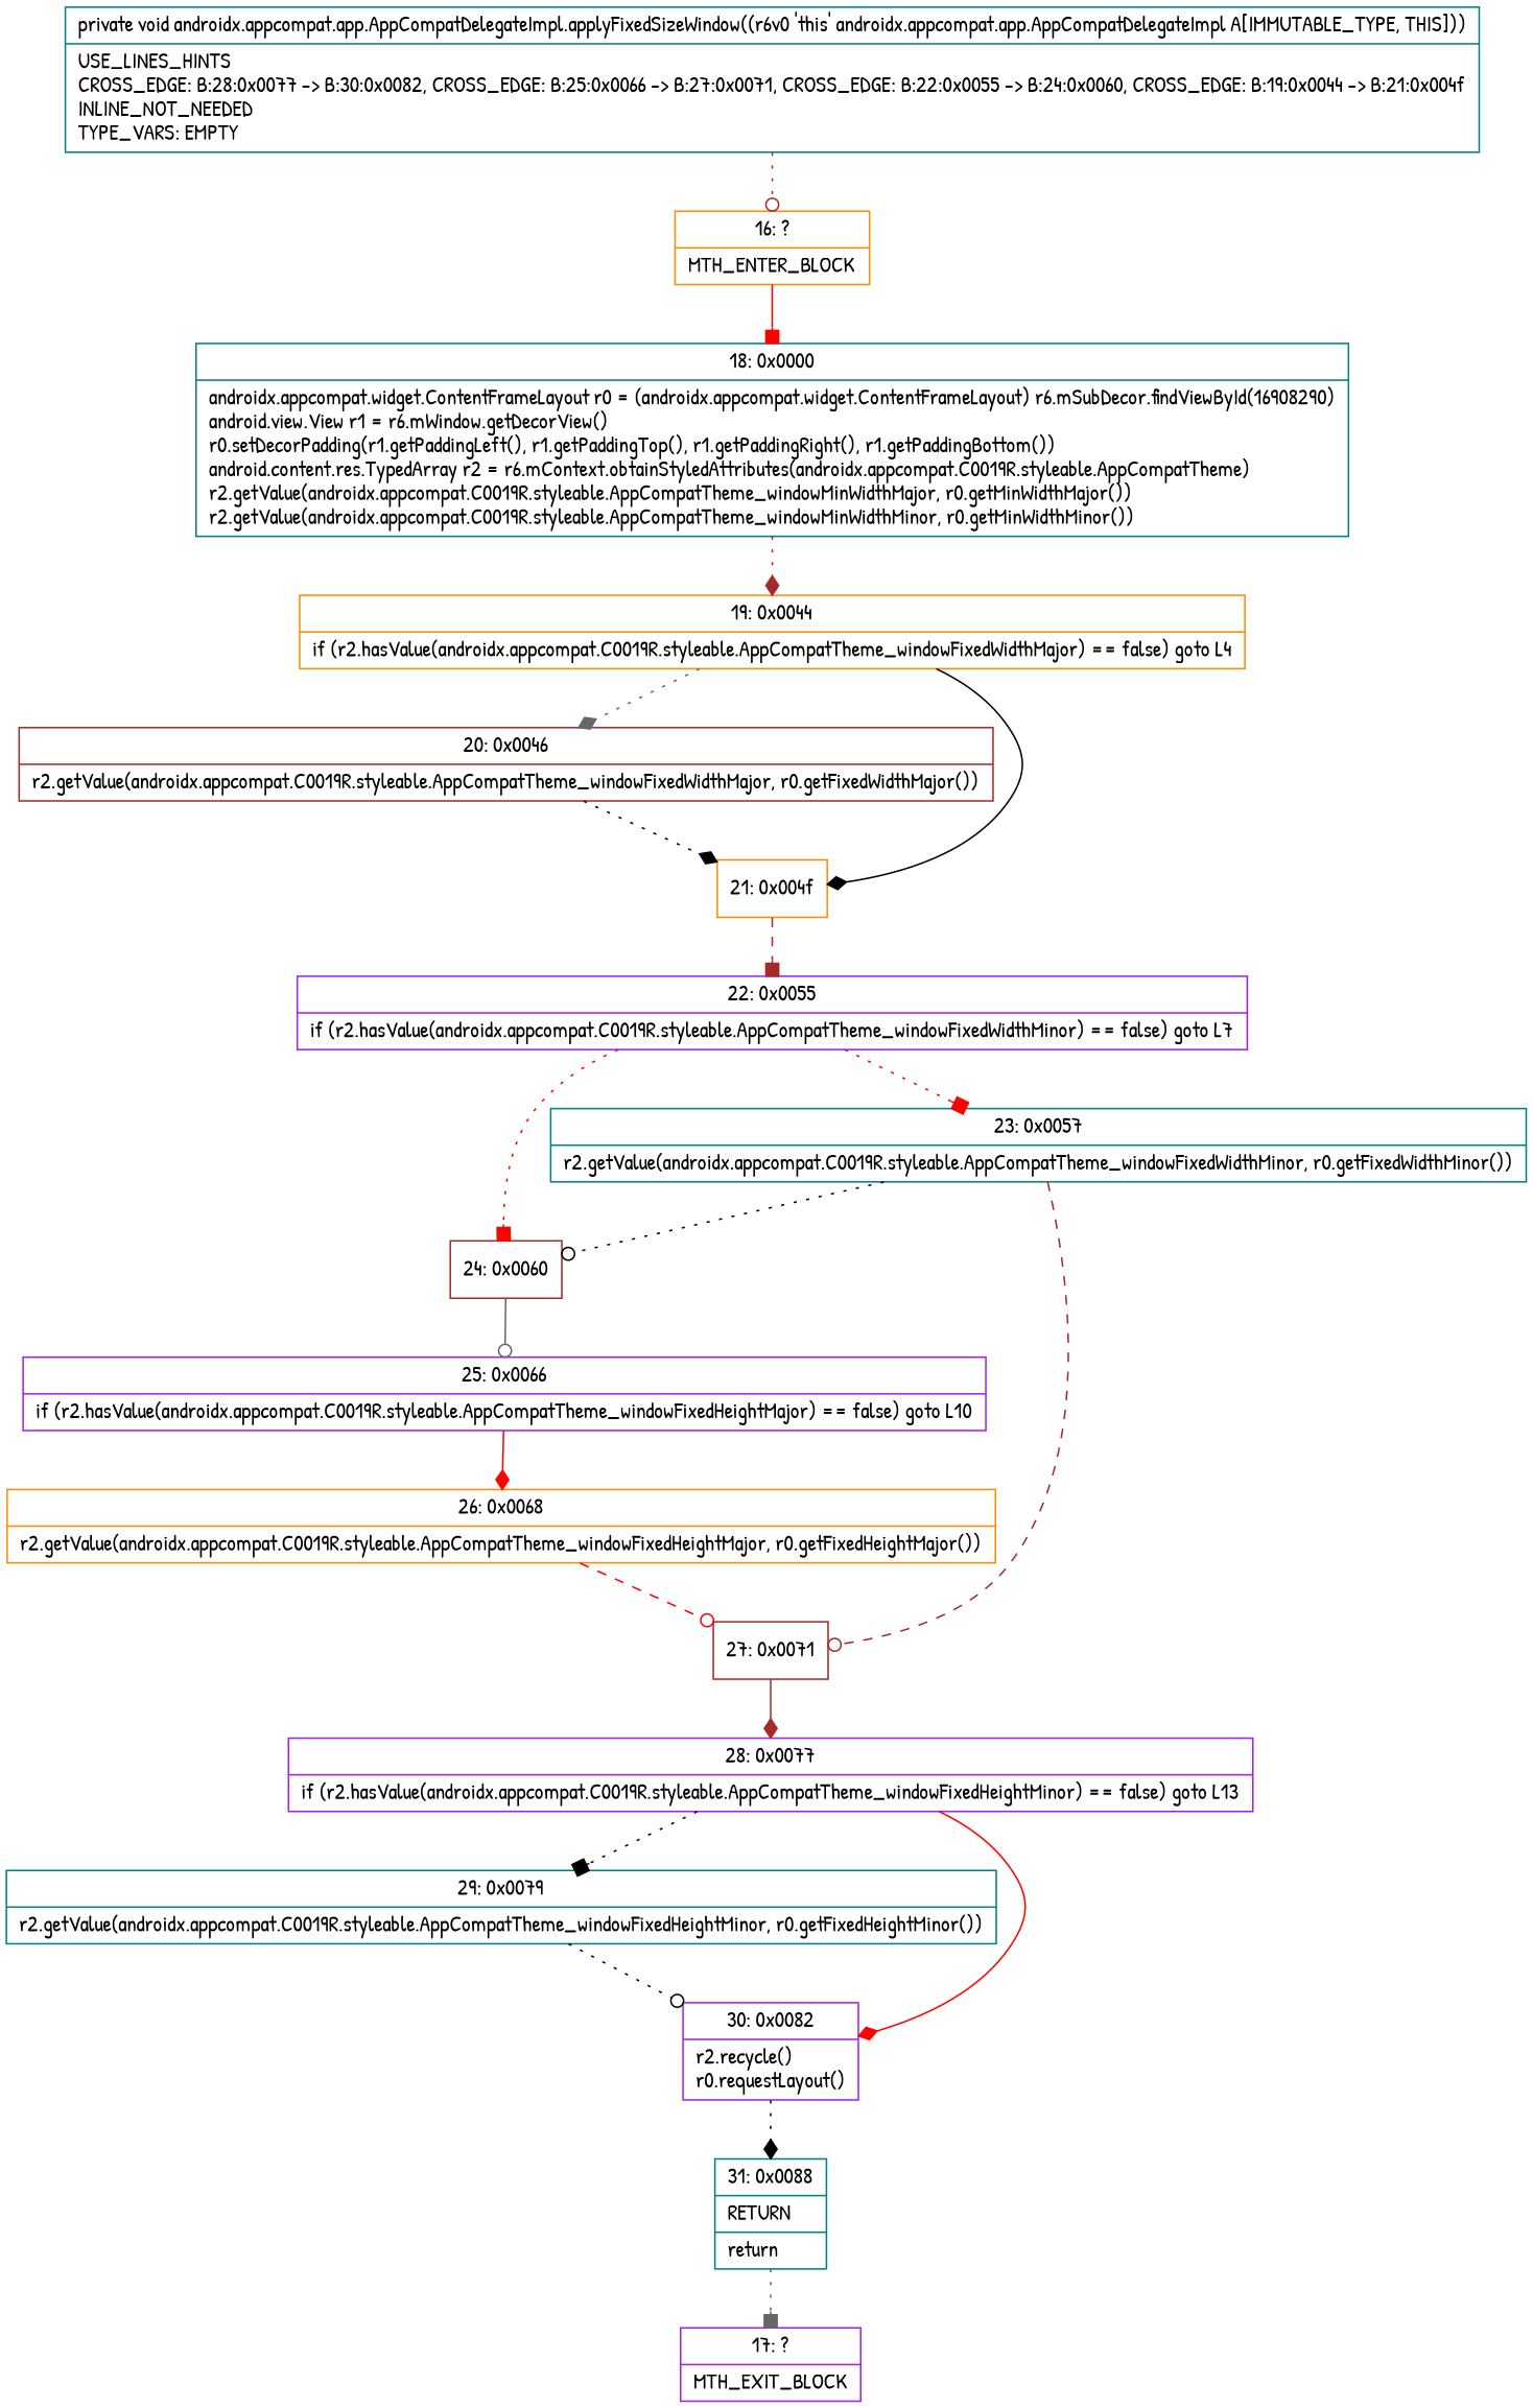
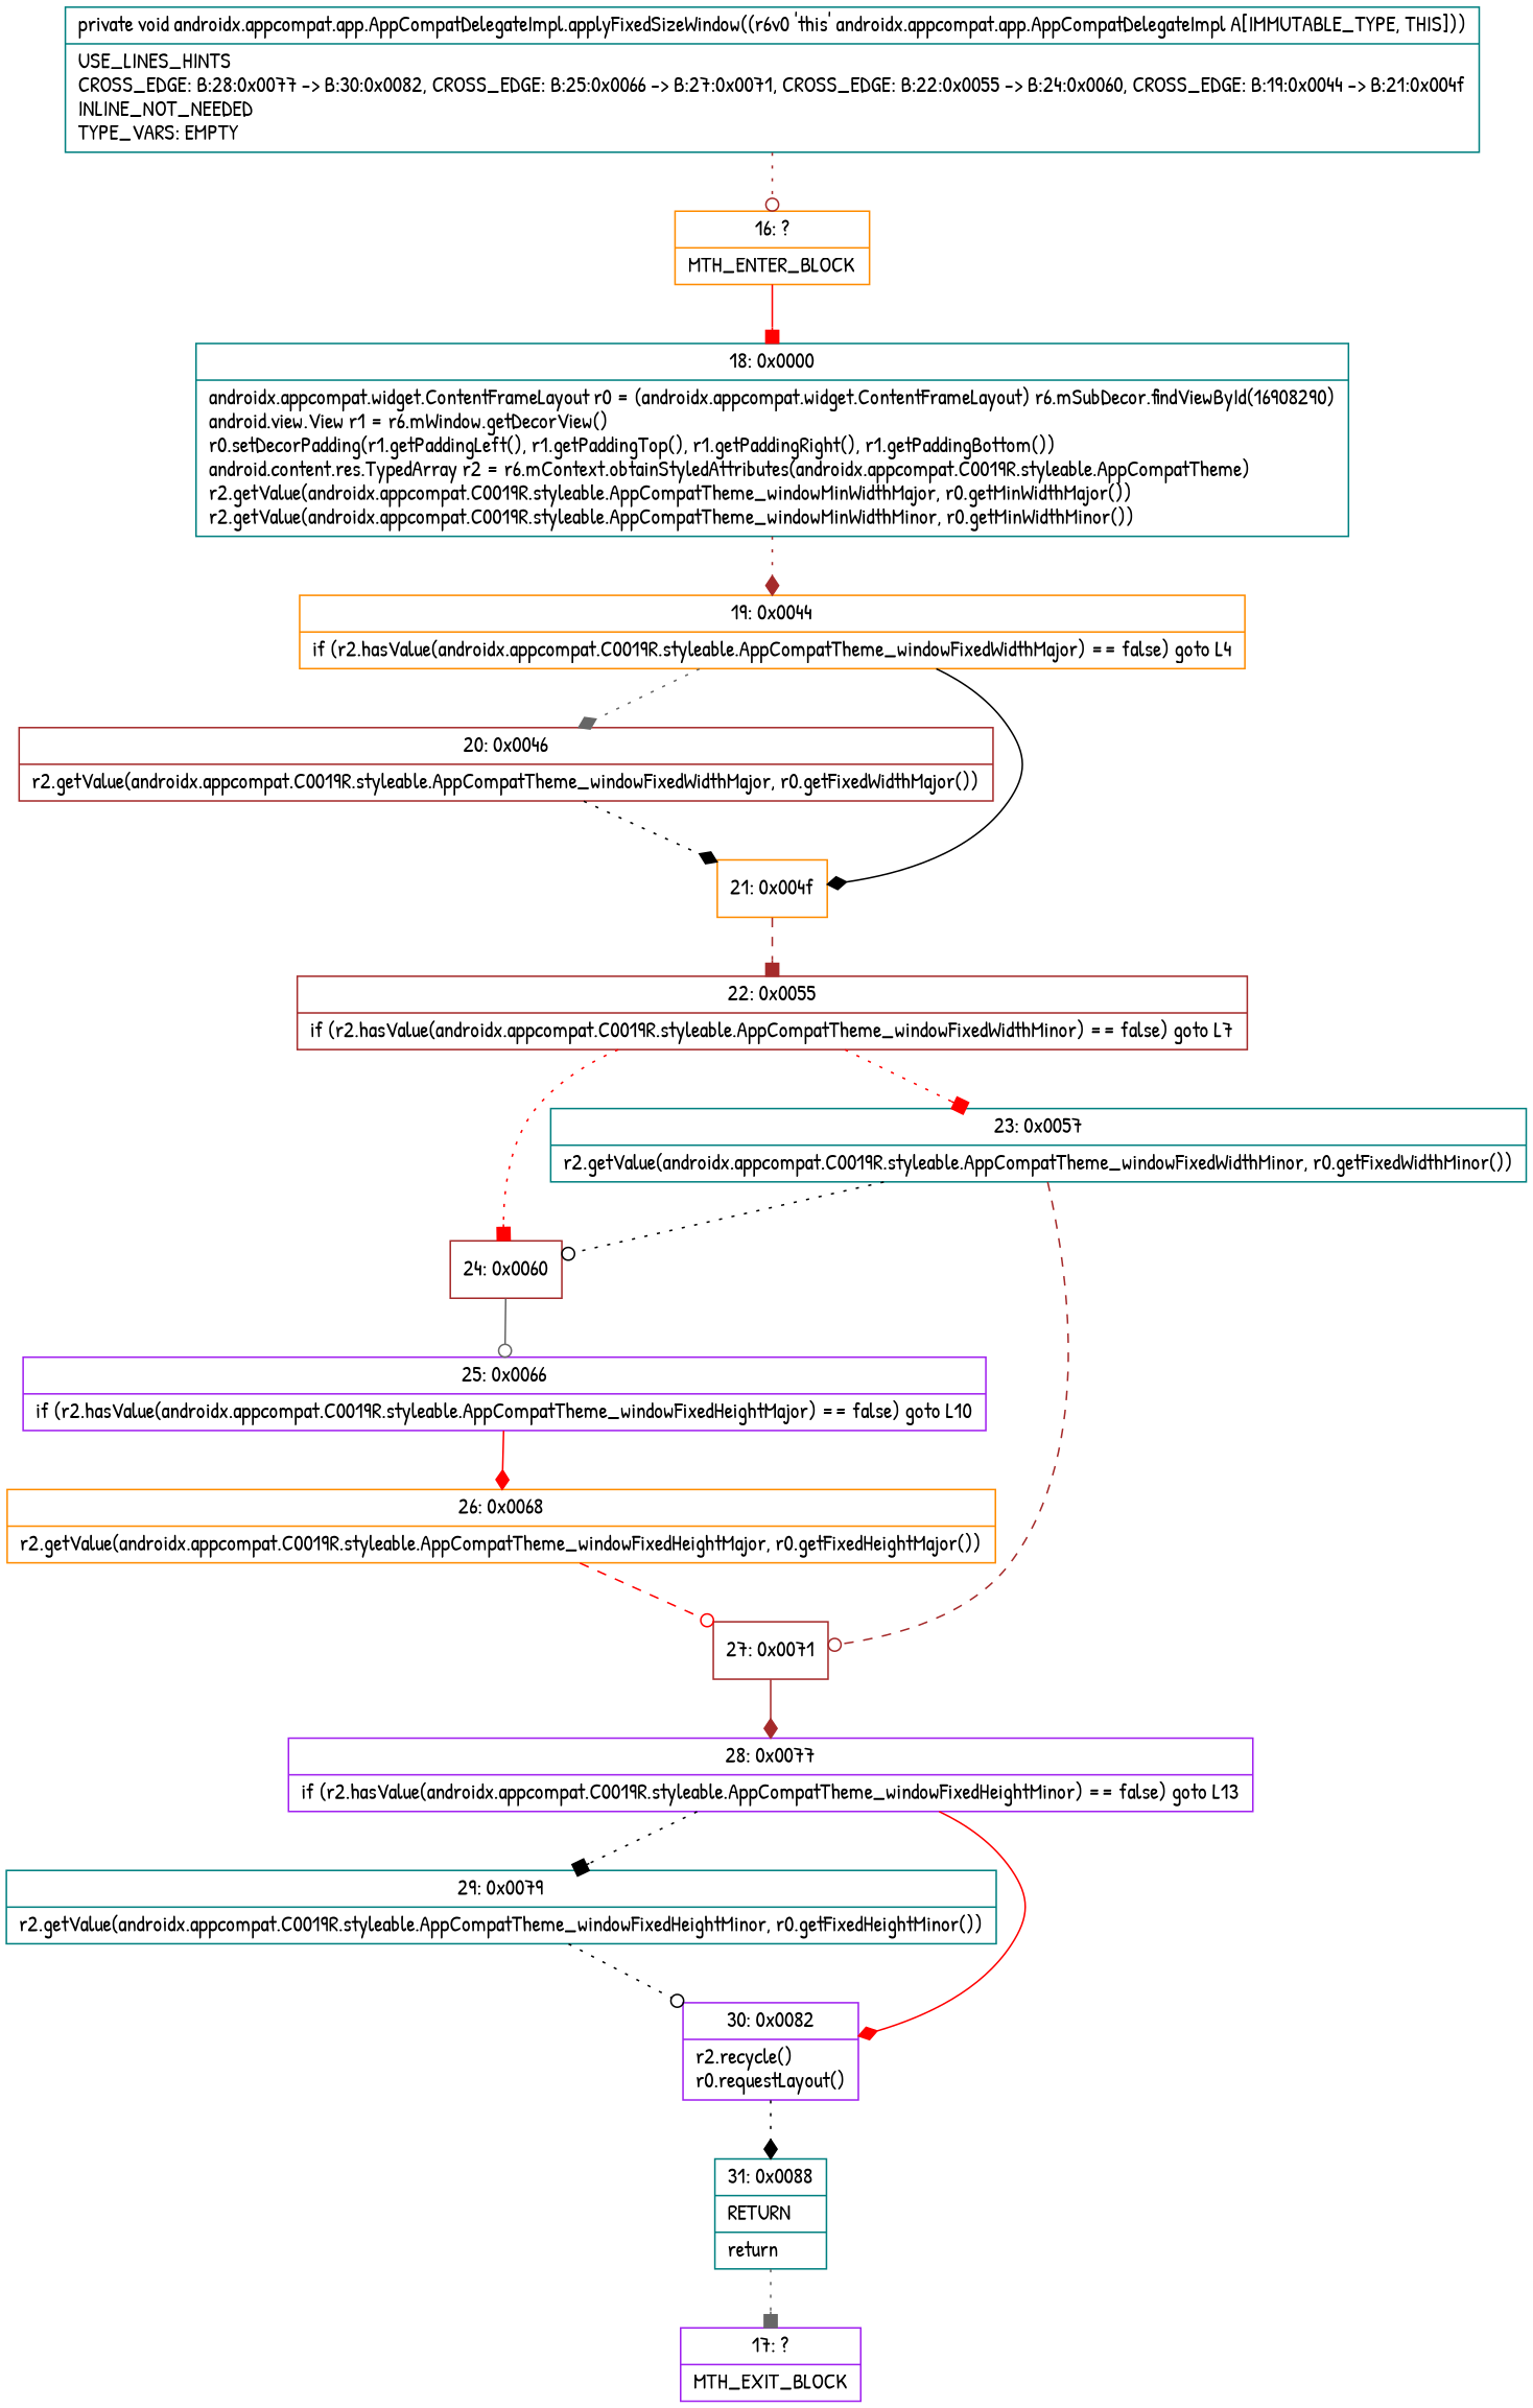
  digraph {
    fontname="Patrick Hand"
    node [color=teal fontname="Patrick Hand" shape=record]
    edge [arrowhead=diamond color=red fontname="Patrick Hand" style=dotted]
    n1 [color=darkorange label="{16\:\ ?|MTH_ENTER_BLOCK\l}"]
    n2 [label="{18\:\ 0x0000|androidx.appcompat.widget.ContentFrameLayout r0 = (androidx.appcompat.widget.ContentFrameLayout) r6.mSubDecor.findViewById(16908290)\landroid.view.View r1 = r6.mWindow.getDecorView()\lr0.setDecorPadding(r1.getPaddingLeft(), r1.getPaddingTop(), r1.getPaddingRight(), r1.getPaddingBottom())\landroid.content.res.TypedArray r2 = r6.mContext.obtainStyledAttributes(androidx.appcompat.C0019R.styleable.AppCompatTheme)\lr2.getValue(androidx.appcompat.C0019R.styleable.AppCompatTheme_windowMinWidthMajor, r0.getMinWidthMajor())\lr2.getValue(androidx.appcompat.C0019R.styleable.AppCompatTheme_windowMinWidthMinor, r0.getMinWidthMinor())\l}"]
    n3 [color=darkorange label="{19\:\ 0x0044|if (r2.hasValue(androidx.appcompat.C0019R.styleable.AppCompatTheme_windowFixedWidthMajor) == false) goto L4\l}"]
    n4 [color=brown label="{20\:\ 0x0046|r2.getValue(androidx.appcompat.C0019R.styleable.AppCompatTheme_windowFixedWidthMajor, r0.getFixedWidthMajor())\l}"]
    n5 [color=darkorange label="{21\:\ 0x004f}"]
-   n6 [color=purple label="{22\:\ 0x0055|if (r2.hasValue(androidx.appcompat.C0019R.styleable.AppCompatTheme_windowFixedWidthMinor) == false) goto L7\l}"]
+   n6 [color=brown label="{22\:\ 0x0055|if (r2.hasValue(androidx.appcompat.C0019R.styleable.AppCompatTheme_windowFixedWidthMinor) == false) goto L7\l}"]
    n7 [label="{23\:\ 0x0057|r2.getValue(androidx.appcompat.C0019R.styleable.AppCompatTheme_windowFixedWidthMinor, r0.getFixedWidthMinor())\l}"]
    n8 [color=brown label="{24\:\ 0x0060}"]
    n9 [color=brown label="{27\:\ 0x0071}"]
    n10 [color=purple label="{25\:\ 0x0066|if (r2.hasValue(androidx.appcompat.C0019R.styleable.AppCompatTheme_windowFixedHeightMajor) == false) goto L10\l}"]
    n11 [color=darkorange label="{26\:\ 0x0068|r2.getValue(androidx.appcompat.C0019R.styleable.AppCompatTheme_windowFixedHeightMajor, r0.getFixedHeightMajor())\l}"]
    n12 [color=purple label="{28\:\ 0x0077|if (r2.hasValue(androidx.appcompat.C0019R.styleable.AppCompatTheme_windowFixedHeightMinor) == false) goto L13\l}"]
    n13 [label="{29\:\ 0x0079|r2.getValue(androidx.appcompat.C0019R.styleable.AppCompatTheme_windowFixedHeightMinor, r0.getFixedHeightMinor())\l}"]
    n14 [color=purple label="{30\:\ 0x0082|r2.recycle()\lr0.requestLayout()\l}"]
    n15 [label="{31\:\ 0x0088|RETURN\l|return\l}"]
    n16 [color=purple label="{17\:\ ?|MTH_EXIT_BLOCK\l}"]
    n17 [label="{private void androidx.appcompat.app.AppCompatDelegateImpl.applyFixedSizeWindow((r6v0 'this' androidx.appcompat.app.AppCompatDelegateImpl A[IMMUTABLE_TYPE, THIS]))  | USE_LINES_HINTS\lCROSS_EDGE: B:28:0x0077 \-\> B:30:0x0082, CROSS_EDGE: B:25:0x0066 \-\> B:27:0x0071, CROSS_EDGE: B:22:0x0055 \-\> B:24:0x0060, CROSS_EDGE: B:19:0x0044 \-\> B:21:0x004f\lINLINE_NOT_NEEDED\lTYPE_VARS: EMPTY\l}"]
    n1 -> n2 [arrowhead=box style=solid]
    n2 -> n3 [color=brown]
    n3 -> n4 [color=gray40]
    n3 -> n5 [color=black style=solid]
    n4 -> n5 [color=black]
    n5 -> n6 [arrowhead=box color=brown style=dashed]
    n6 -> n7 [arrowhead=box]
    n6 -> n8 [arrowhead=box]
    n7 -> n8 [arrowhead=odot color=black]
    n7 -> n9 [arrowhead=odot color=brown style=dashed]
    n8 -> n10 [arrowhead=odot color=gray40 style=solid]
    n9 -> n12 [color=brown style=solid]
    n10 -> n11 [style=solid]
    n11 -> n9 [arrowhead=odot style=dashed]
    n12 -> n13 [arrowhead=box color=black]
    n12 -> n14 [style=solid]
    n13 -> n14 [arrowhead=odot color=black]
    n14 -> n15 [color=black]
    n15 -> n16 [arrowhead=box color=gray40]
    n17 -> n1 [arrowhead=odot color=brown]
  }
